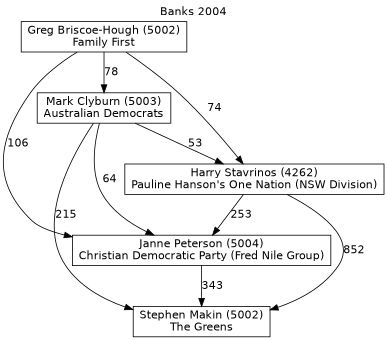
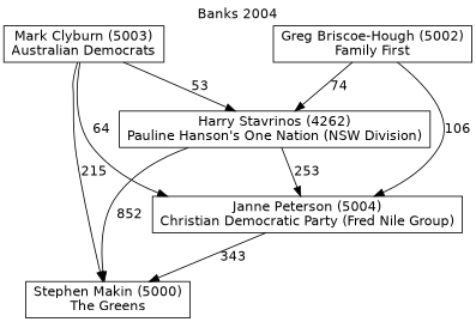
  digraph {
    fontname="DejaVu Sans"
    label="Banks 2004"
    labelloc=t
    mclimit=10
    node [fontname="DejaVu Sans" shape=box]
    edge [fontname="DejaVu Sans"]
    n1 [label="Greg Briscoe-Hough (5002)\nFamily First"]
    n2 [label="Harry Stavrinos (4262)\nPauline Hanson's One Nation (NSW Division)"]
    n3 [label="Janne Peterson (5004)\nChristian Democratic Party (Fred Nile Group)"]
    n4 [label="Mark Clyburn (5003)\nAustralian Democrats"]
-   n5 [label="Stephen Makin (5002)\nThe Greens"]
+   n5 [label="Stephen Makin (5000)\nThe Greens"]
    n1 -> n2 [label=74]
    n1 -> n3 [label=106]
-   n1 -> n4 [label=78]
    n2 -> n3 [label=253]
    n2 -> n5 [label=852]
    n3 -> n5 [label=343]
    n4 -> n2 [label=53]
    n4 -> n3 [label=64]
    n4 -> n5 [label=215]
  }
